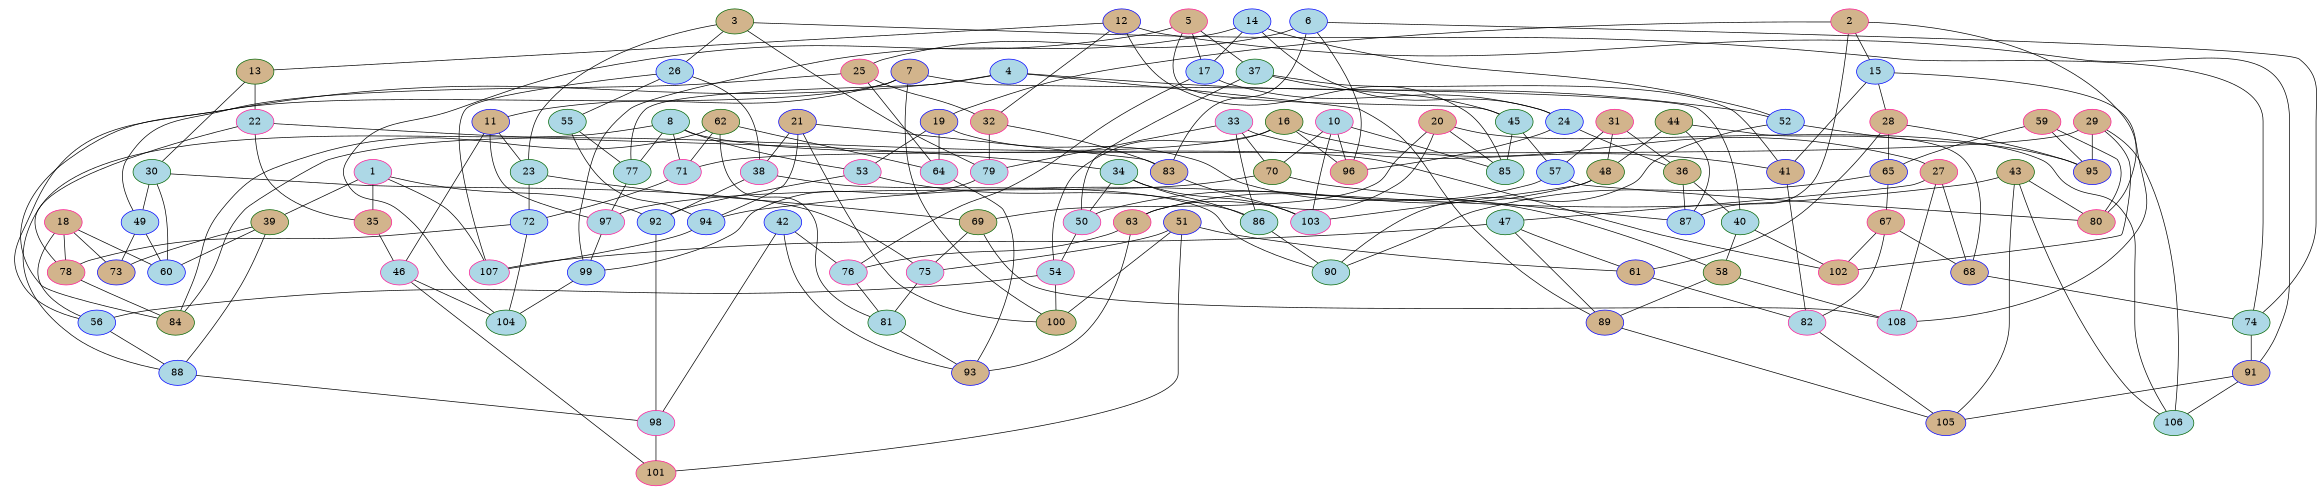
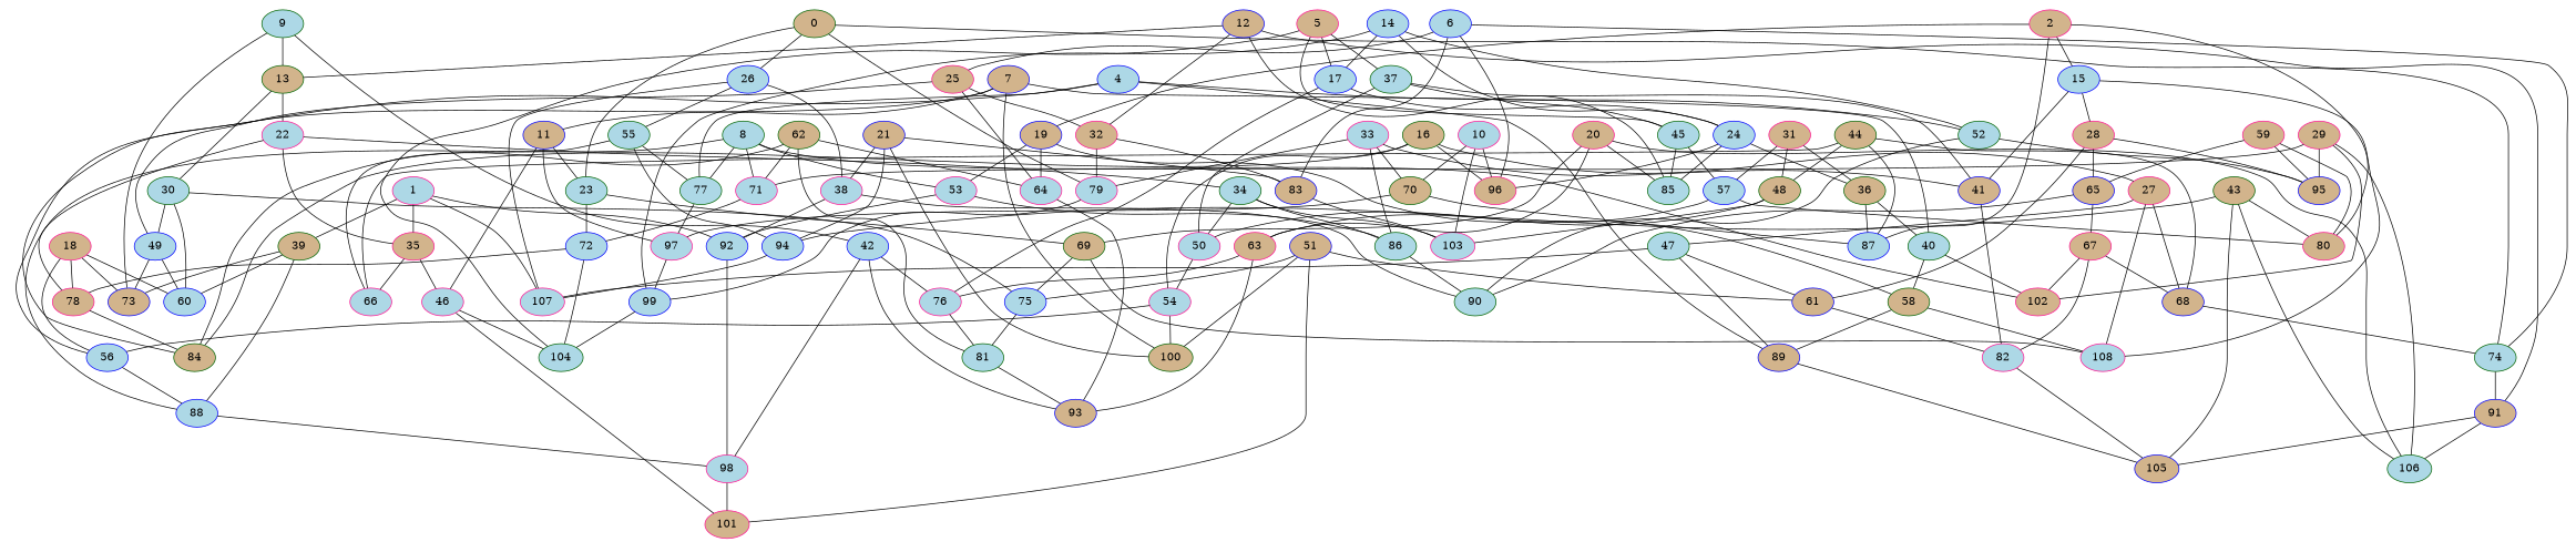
  graph {
    node [color=deeppink fillcolor=lightblue style=filled]
    35 [fillcolor=tan]
    1
    39 [color=darkgreen fillcolor=tan]
    92 [color=blue]
    107
    46
+   66
    88 [color=blue]
    73 [color=blue fillcolor=tan]
    60 [color=blue]
    98
    2 [fillcolor=tan]
    15 [color=blue]
    19 [color=blue fillcolor=tan]
    80 [fillcolor=tan]
    87 [color=blue]
    28 [fillcolor=tan]
    41 [color=blue fillcolor=tan]
    108
    53
    58 [color=darkgreen fillcolor=tan]
    64
-   3 [color=darkgreen fillcolor=tan]
+   3 [color=darkgreen fillcolor=tan label=0]
    23 [color=darkgreen]
    26 [color=blue]
    74 [color=darkgreen]
    79
    69 [color=darkgreen fillcolor=tan]
    72 [color=blue]
    38
    55 [color=darkgreen]
    91 [color=blue fillcolor=tan]
    99 [color=blue]
    4 [color=blue]
-   52 [color=blue]
+   52 [color=darkgreen]
    56 [color=blue]
    77 [color=darkgreen]
    89 [color=blue fillcolor=tan]
    95 [color=blue fillcolor=tan]
    90 [color=darkgreen]
    97
    105 [color=blue fillcolor=tan]
    5 [fillcolor=tan]
    17 [color=blue]
    37 [color=darkgreen]
    45 [color=darkgreen]
    104 [color=darkgreen]
    24 [color=blue]
    76
    50
    85 [color=darkgreen]
    57 [color=blue]
    6 [color=blue]
    25 [fillcolor=tan]
    83 [color=blue fillcolor=tan]
    96 [fillcolor=tan]
    32 [fillcolor=tan]
    49 [color=blue]
    103
    7 [color=blue fillcolor=tan]
    11 [color=blue fillcolor=tan]
    40 [color=darkgreen]
    84 [color=darkgreen fillcolor=tan]
    100 [color=darkgreen fillcolor=tan]
    102 [fillcolor=tan]
    8 [color=darkgreen]
    71
    86 [color=darkgreen]
+   9 [color=darkgreen]
    13 [color=darkgreen fillcolor=tan]
    42 [color=blue]
    22
    30 [color=darkgreen]
    93 [color=blue fillcolor=tan]
    10
    70 [color=darkgreen fillcolor=tan]
    101 [fillcolor=tan]
    12 [color=blue fillcolor=tan]
    106 [color=darkgreen]
    78 [fillcolor=tan]
    34 [color=darkgreen]
-   75
+   75 [color=blue]
    14 [color=blue]
    36 [color=darkgreen fillcolor=tan]
    61 [color=blue fillcolor=tan]
    65 [color=blue fillcolor=tan]
    82
    16 [color=darkgreen fillcolor=tan]
    27 [fillcolor=tan]
    54
    47 [color=darkgreen]
    68 [color=blue fillcolor=tan]
    81 [color=darkgreen]
    18 [fillcolor=tan]
    20 [fillcolor=tan]
    63 [fillcolor=tan]
    21 [color=blue fillcolor=tan]
    94 [color=blue]
    67 [fillcolor=tan]
    29 [fillcolor=tan]
    31 [fillcolor=tan]
    48 [color=darkgreen fillcolor=tan]
    59 [fillcolor=tan]
    33
    43 [color=darkgreen fillcolor=tan]
    44 [color=darkgreen fillcolor=tan]
    51 [color=blue fillcolor=tan]
    62 [color=darkgreen fillcolor=tan]
    35 -- 46
+   35 -- 66
    1 -- 35
    1 -- 39
    1 -- 92
    1 -- 107
    39 -- 88
    39 -- 73
    39 -- 60
    92 -- 98
    46 -- 104
    46 -- 101
    88 -- 98
    98 -- 101
    2 -- 15
    2 -- 19
    2 -- 80
    2 -- 87
    15 -- 28
    15 -- 41
    15 -- 108
    19 -- 53
    19 -- 58
    19 -- 64
    28 -- 95
    28 -- 61
    28 -- 65
    41 -- 82
    53 -- 92
    53 -- 86
    58 -- 108
    58 -- 89
    64 -- 93
    3 -- 23
    3 -- 26
    3 -- 74
    3 -- 79
    23 -- 69
    23 -- 72
    26 -- 107
    26 -- 38
    26 -- 55
    74 -- 91
    79 -- 99
    69 -- 108
    69 -- 75
    72 -- 104
    72 -- 78
    38 -- 92
    38 -- 90
+   55 -- 66
    55 -- 77
    55 -- 94
    91 -- 105
    91 -- 106
    99 -- 104
    4 -- 52
    4 -- 56
    4 -- 77
    4 -- 89
    52 -- 95
    52 -- 90
    56 -- 88
    77 -- 97
    89 -- 105
    97 -- 99
    5 -- 17
    5 -- 37
    5 -- 45
    5 -- 104
    17 -- 24
    17 -- 76
    37 -- 41
    37 -- 45
    37 -- 50
    45 -- 85
    45 -- 57
    24 -- 96
    24 -- 36
    76 -- 81
    50 -- 54
    57 -- 80
    57 -- 63
    6 -- 74
    6 -- 25
    6 -- 83
    6 -- 96
    25 -- 64
    25 -- 32
    25 -- 49
    83 -- 103
    32 -- 79
    32 -- 83
    49 -- 73
    49 -- 60
    7 -- 11
    7 -- 40
    7 -- 84
    7 -- 100
    11 -- 46
    11 -- 23
    11 -- 97
    40 -- 58
    40 -- 102
    8 -- 88
    8 -- 53
    8 -- 77
    8 -- 102
    8 -- 71
    71 -- 72
    86 -- 90
+   9 -- 73
+   9 -- 13
+   9 -- 42
    13 -- 22
    13 -- 30
    42 -- 98
    42 -- 76
    42 -- 93
    22 -- 35
    22 -- 78
    22 -- 34
    30 -- 60
    30 -- 49
    30 -- 75
-   10 -- 85
+   24 -- 85
    10 -- 96
    10 -- 103
    10 -- 70
    70 -- 87
    70 -- 97
    12 -- 91
    12 -- 85
    12 -- 32
    12 -- 13
    78 -- 84
    34 -- 50
    34 -- 103
    34 -- 86
    75 -- 81
    14 -- 99
    14 -- 52
    14 -- 17
    14 -- 24
    36 -- 87
    36 -- 40
    61 -- 82
    65 -- 90
    65 -- 67
    82 -- 105
    16 -- 96
    16 -- 84
    16 -- 27
    16 -- 54
    27 -- 108
    27 -- 47
    27 -- 68
    54 -- 56
    54 -- 100
    47 -- 107
    47 -- 89
    47 -- 61
    68 -- 74
    81 -- 93
    18 -- 73
    18 -- 60
    18 -- 56
    18 -- 78
    20 -- 69
    20 -- 85
    20 -- 106
    20 -- 63
    63 -- 76
    63 -- 93
    21 -- 38
    21 -- 83
    21 -- 100
    21 -- 94
    94 -- 107
    67 -- 102
    67 -- 82
    67 -- 68
    29 -- 95
    29 -- 102
    29 -- 71
    29 -- 106
    31 -- 57
    31 -- 36
    31 -- 48
    48 -- 50
    48 -- 103
    59 -- 80
    59 -- 95
    59 -- 65
    33 -- 41
    33 -- 79
    33 -- 86
    33 -- 70
    43 -- 80
    43 -- 105
    43 -- 106
    43 -- 94
+   44 -- 66
    44 -- 87
    44 -- 68
    44 -- 48
    51 -- 100
    51 -- 101
    51 -- 75
    51 -- 61
    62 -- 64
    62 -- 84
    62 -- 71
    62 -- 81
  }
